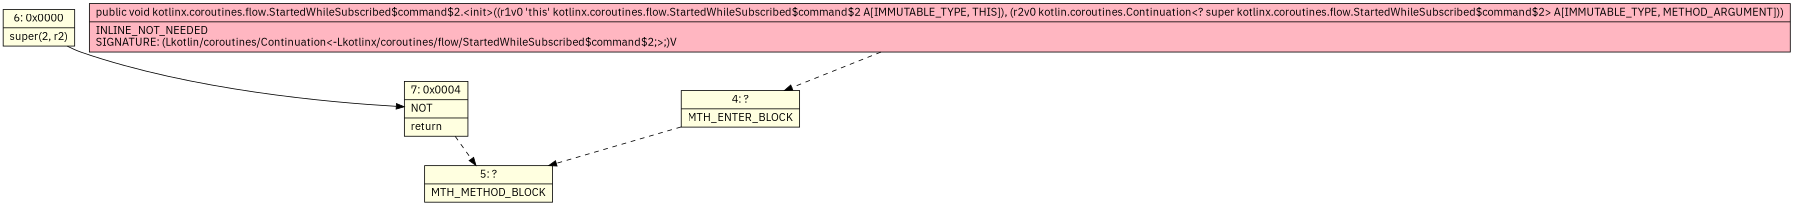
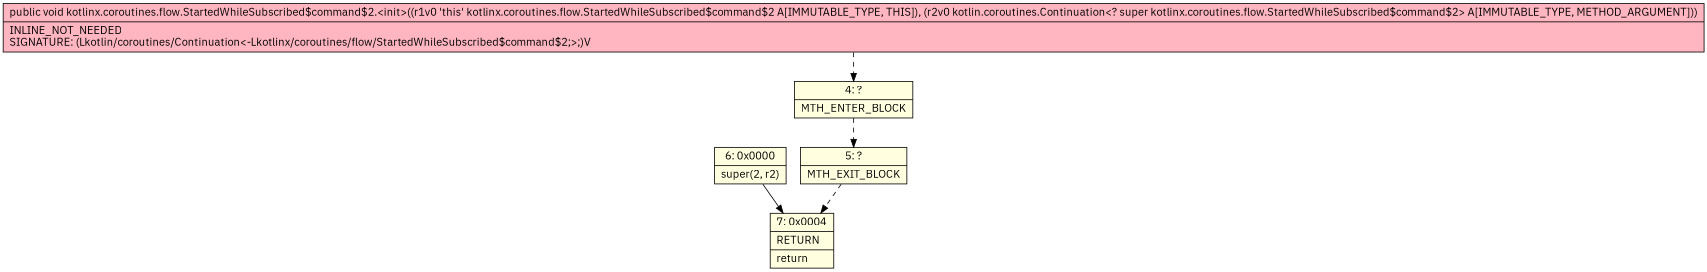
  digraph {
    fontname="IBM Plex Sans"
    node [fillcolor=lightyellow fontname="IBM Plex Sans" shape=record style=filled]
    edge [fontname="IBM Plex Sans" style=dashed]
    n1 [label="{4\:\ ?|MTH_ENTER_BLOCK\l}"]
-   n2 [label="{5\:\ ?|MTH_METHOD_BLOCK\l}"]
+   n2 [label="{5\:\ ?|MTH_EXIT_BLOCK\l}"]
    n3 [label="{6\:\ 0x0000|super(2, r2)\l}"]
-   n4 [label="{7\:\ 0x0004|NOT\l|return\l}"]
+   n4 [label="{7\:\ 0x0004|RETURN\l|return\l}"]
    n5 [fillcolor=lightpink label="{public void kotlinx.coroutines.flow.StartedWhileSubscribed$command$2.\<init\>((r1v0 'this' kotlinx.coroutines.flow.StartedWhileSubscribed$command$2 A[IMMUTABLE_TYPE, THIS]), (r2v0 kotlin.coroutines.Continuation\<? super kotlinx.coroutines.flow.StartedWhileSubscribed$command$2\> A[IMMUTABLE_TYPE, METHOD_ARGUMENT]))  | INLINE_NOT_NEEDED\lSIGNATURE: (Lkotlin\/coroutines\/Continuation\<\-Lkotlinx\/coroutines\/flow\/StartedWhileSubscribed$command$2;\>;)V\l}"]
    n1 -> n2
    n3 -> n4 [style=solid]
-   n4 -> n2
+   n2 -> n4
    n5 -> n1
  }
